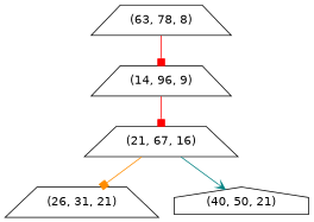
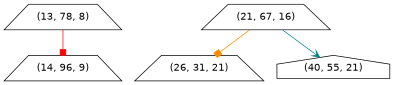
  digraph {
    fontname="DejaVu Sans"
    node [fontname="DejaVu Sans" shape=trapezium]
    edge [arrowhead=box color=red fontname="DejaVu Sans"]
    n1 [label="(14, 96, 9)"]
-   "(13, 78, 8)" [label="(63, 78, 8)"]
+   "(13, 78, 8)"
    "(21, 67, 16)"
    "(26, 31, 21)"
-   "(40, 55, 21)" [shape=house label="(40, 50, 21)"]
-   n1 -> "(21, 67, 16)"
+   "(40, 55, 21)" [shape=house]
    "(13, 78, 8)" -> n1
    "(21, 67, 16)" -> "(26, 31, 21)" [color=darkorange]
    "(21, 67, 16)" -> "(40, 55, 21)" [arrowhead=vee color=teal]
  }
